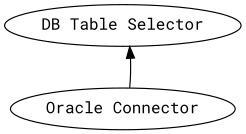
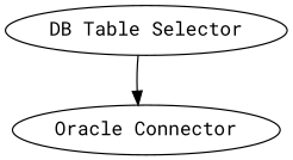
  digraph {
    rankdir=TB
    fontname="Roboto Mono"
    node [fontname="Roboto Mono"]
    n1 [label="DB Table Selector"]
    n2 [label="Oracle Connector"]
-   n2 -> n1 [fontname="Roboto Mono"]
+   n1 -> n2 [fontname="Roboto Mono"]
  }
